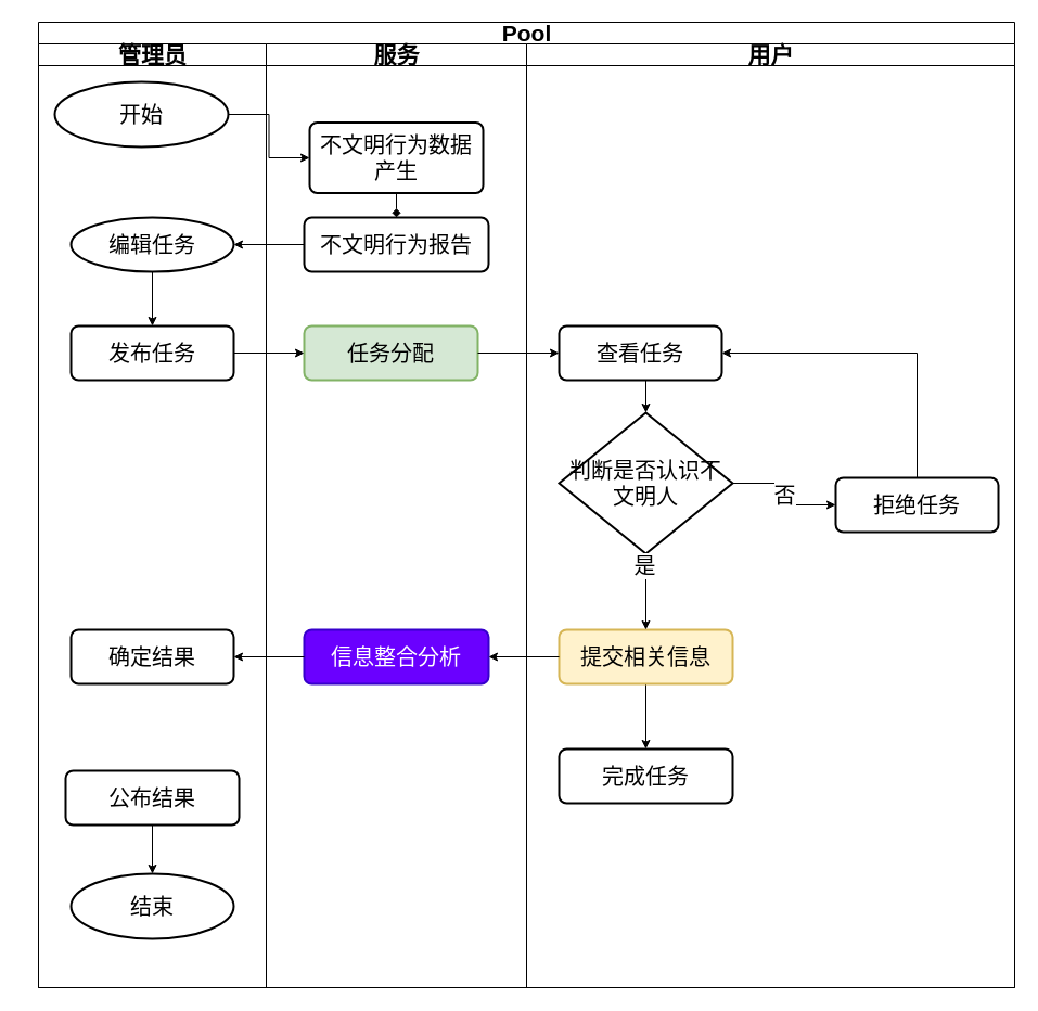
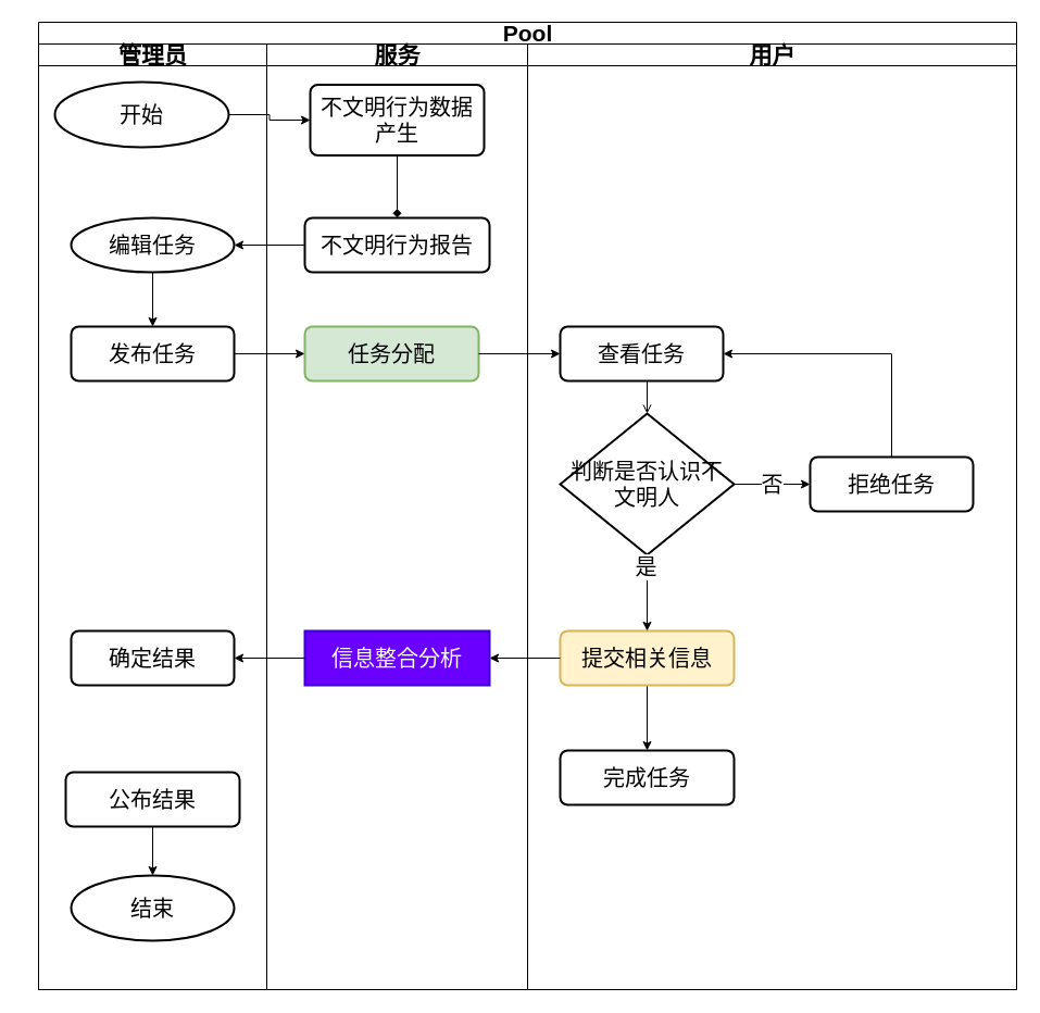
  <mxCell id="0" />
  <mxCell id="1" parent="0" />
  <mxCell id="2" style="edgeStyle=orthogonalEdgeStyle;rounded=0;orthogonalLoop=1;jettySize=auto;html=1;endArrow=classic;endFill=1;" edge="1" parent="1"><mxGeometry relative="1" as="geometry"><Array as="points"><mxPoint x="20" y="485" /><mxPoint x="20" y="705" /></Array><mxPoint x="590" y="530" as="targetPoint" /></mxGeometry></mxCell>
  <mxCell id="3" value="Pool" style="swimlane;childLayout=stackLayout;resizeParent=1;resizeParentMax=0;startSize=20;html=1;fontSize=21;" vertex="1" parent="1"><mxGeometry x="35" y="20" width="900" height="890" as="geometry" /></mxCell>
  <mxCell id="4" value="管理员" style="swimlane;startSize=20;html=1;fontSize=21;" vertex="1" parent="3"><mxGeometry y="20" width="210" height="870" as="geometry" /></mxCell>
  <mxCell id="5" value="开始" style="strokeWidth=2;html=1;shape=mxgraph.flowchart.start_1;whiteSpace=wrap;fontSize=20;" vertex="1" parent="4"><mxGeometry x="15" y="35" width="160" height="60" as="geometry" /></mxCell>
  <mxCell id="6" style="edgeStyle=orthogonalEdgeStyle;rounded=0;orthogonalLoop=1;jettySize=auto;html=1;exitX=0.5;exitY=1;exitDx=0;exitDy=0;entryX=0.5;entryY=0;entryDx=0;entryDy=0;" edge="1" parent="4" source="7" target="8"><mxGeometry relative="1" as="geometry" /></mxCell>
  <mxCell id="7" value="编辑任务" style="ellipse;whiteSpace=wrap;html=1;absoluteArcSize=1;arcSize=14;strokeWidth=2;fontSize=20;" vertex="1" parent="4"><mxGeometry x="30" y="160" width="150" height="50" as="geometry" /></mxCell>
  <mxCell id="8" value="发布任务" style="rounded=1;whiteSpace=wrap;html=1;absoluteArcSize=1;arcSize=14;strokeWidth=2;fontSize=20;" vertex="1" parent="4"><mxGeometry x="30" y="260" width="150" height="50" as="geometry" /></mxCell>
  <mxCell id="9" value="确定结果" style="rounded=1;whiteSpace=wrap;html=1;absoluteArcSize=1;arcSize=14;strokeWidth=2;fontSize=20;" vertex="1" parent="4"><mxGeometry x="30" y="540" width="150" height="50" as="geometry" /></mxCell>
  <mxCell id="10" value="公布结果" style="rounded=1;whiteSpace=wrap;html=1;absoluteArcSize=1;arcSize=14;strokeWidth=2;fontSize=20;" vertex="1" parent="4"><mxGeometry x="25" y="670" width="160" height="50" as="geometry" /></mxCell>
  <mxCell id="11" value="结束" style="strokeWidth=2;html=1;shape=mxgraph.flowchart.start_1;whiteSpace=wrap;fontSize=20;" vertex="1" parent="4"><mxGeometry x="30" y="765" width="150" height="60" as="geometry" /></mxCell>
  <mxCell id="12" style="edgeStyle=orthogonalEdgeStyle;rounded=0;orthogonalLoop=1;jettySize=auto;html=1;exitX=0.5;exitY=1;exitDx=0;exitDy=0;entryX=0.5;entryY=0;entryDx=0;entryDy=0;entryPerimeter=0;" edge="1" parent="4" source="10" target="11"><mxGeometry relative="1" as="geometry" /></mxCell>
  <mxCell id="13" value="服务" style="swimlane;startSize=20;html=1;fontSize=21;" vertex="1" parent="3"><mxGeometry x="210" y="20" width="240" height="870" as="geometry" /></mxCell>
  <mxCell id="14" style="edgeStyle=orthogonalEdgeStyle;rounded=0;orthogonalLoop=1;jettySize=auto;html=1;exitX=0.5;exitY=1;exitDx=0;exitDy=0;entryX=0.5;entryY=0;entryDx=0;entryDy=0;fontSize=20;endArrow=diamond;" edge="1" parent="13" source="15" target="16"><mxGeometry relative="1" as="geometry" /></mxCell>
- <mxCell id="15" value="不文明行为数据产生" style="rounded=1;whiteSpace=wrap;html=1;absoluteArcSize=1;arcSize=14;strokeWidth=2;fontSize=20;" vertex="1" parent="13"><mxGeometry x="40" y="72.5" width="160" height="65" as="geometry" /></mxCell>
+ <mxCell id="15" value="不文明行为数据产生" style="rounded=1;whiteSpace=wrap;html=1;absoluteArcSize=1;arcSize=14;strokeWidth=2;fontSize=20;" vertex="1" parent="13"><mxGeometry x="40" y="37.5" width="160" height="65" as="geometry" /></mxCell>
  <mxCell id="16" value="不文明行为报告" style="rounded=1;whiteSpace=wrap;html=1;absoluteArcSize=1;arcSize=14;strokeWidth=2;fontSize=20;" vertex="1" parent="13"><mxGeometry x="35" y="160" width="170" height="50" as="geometry" /></mxCell>
  <mxCell id="17" value="任务分配" style="rounded=1;whiteSpace=wrap;html=1;absoluteArcSize=1;arcSize=14;strokeWidth=2;fontSize=20;fillColor=#d5e8d4;strokeColor=#82b366;" vertex="1" parent="13"><mxGeometry x="35" y="260" width="160" height="50" as="geometry" /></mxCell>
- <mxCell id="18" value="信息整合分析" style="rounded=1;whiteSpace=wrap;html=1;absoluteArcSize=1;arcSize=14;strokeWidth=2;fontSize=20;fillColor=#6a00ff;fontColor=#ffffff;strokeColor=#3700CC;" vertex="1" parent="13"><mxGeometry x="35" y="540" width="170" height="50" as="geometry" /></mxCell>
+ <mxCell id="18" value="信息整合分析" style="whiteSpace=wrap;html=1;absoluteArcSize=1;arcSize=14;strokeWidth=2;fontSize=20;fillColor=#6a00ff;fontColor=#ffffff;strokeColor=#3700CC;rounded=0;" vertex="1" parent="13"><mxGeometry x="35" y="540" width="170" height="50" as="geometry" /></mxCell>
  <mxCell id="19" style="edgeStyle=orthogonalEdgeStyle;rounded=0;orthogonalLoop=1;jettySize=auto;html=1;exitX=1;exitY=0.5;exitDx=0;exitDy=0;exitPerimeter=0;entryX=0;entryY=0.5;entryDx=0;entryDy=0;fontSize=20;" edge="1" parent="3" source="5" target="15"><mxGeometry relative="1" as="geometry" /></mxCell>
  <mxCell id="20" value="用户" style="swimlane;startSize=20;html=1;fontSize=21;" vertex="1" parent="3"><mxGeometry x="450" y="20" width="450" height="870" as="geometry" /></mxCell>
  <mxCell id="21" value="查看任务" style="rounded=1;whiteSpace=wrap;html=1;absoluteArcSize=1;arcSize=14;strokeWidth=2;fontSize=20;" vertex="1" parent="20"><mxGeometry x="30" y="260" width="150" height="50" as="geometry" /></mxCell>
  <mxCell id="22" value="判断是否认识不文明人" style="strokeWidth=2;html=1;shape=mxgraph.flowchart.decision;whiteSpace=wrap;fontSize=20;" vertex="1" parent="20"><mxGeometry x="30" y="340" width="160" height="130" as="geometry" /></mxCell>
  <mxCell id="23" style="edgeStyle=orthogonalEdgeStyle;rounded=0;orthogonalLoop=1;jettySize=auto;html=1;exitX=0.5;exitY=0;exitDx=0;exitDy=0;entryX=1;entryY=0.5;entryDx=0;entryDy=0;" edge="1" parent="20" source="24" target="21"><mxGeometry relative="1" as="geometry" /></mxCell>
- <mxCell id="24" value="拒绝任务" style="rounded=1;whiteSpace=wrap;html=1;absoluteArcSize=1;arcSize=14;strokeWidth=2;fontSize=20;" vertex="1" parent="20"><mxGeometry x="285" y="400" width="150" height="50" as="geometry" /></mxCell>
+ <mxCell id="24" value="拒绝任务" style="rounded=1;whiteSpace=wrap;html=1;absoluteArcSize=1;arcSize=14;strokeWidth=2;fontSize=20;" vertex="1" parent="20"><mxGeometry x="260" y="380" width="150" height="50" as="geometry" /></mxCell>
  <mxCell id="25" value="否" style="edgeStyle=orthogonalEdgeStyle;rounded=0;orthogonalLoop=1;jettySize=auto;html=1;exitX=1;exitY=0.5;exitDx=0;exitDy=0;exitPerimeter=0;entryX=0;entryY=0.5;entryDx=0;entryDy=0;fontSize=20;" edge="1" parent="20" source="22" target="24"><mxGeometry relative="1" as="geometry" /></mxCell>
- <mxCell id="26" style="edgeStyle=orthogonalEdgeStyle;rounded=0;orthogonalLoop=1;jettySize=auto;html=1;exitX=0.5;exitY=1;exitDx=0;exitDy=0;entryX=0.5;entryY=0;entryDx=0;entryDy=0;entryPerimeter=0;fontSize=20;" edge="1" parent="20" source="21" target="22"><mxGeometry relative="1" as="geometry" /></mxCell>
+ <mxCell id="26" style="edgeStyle=orthogonalEdgeStyle;rounded=0;orthogonalLoop=1;jettySize=auto;html=1;exitX=0.5;exitY=1;exitDx=0;exitDy=0;entryX=0.5;entryY=0;entryDx=0;entryDy=0;entryPerimeter=0;fontSize=20;endArrow=open;" edge="1" parent="20" source="21" target="22"><mxGeometry relative="1" as="geometry" /></mxCell>
  <mxCell id="27" style="edgeStyle=orthogonalEdgeStyle;rounded=0;orthogonalLoop=1;jettySize=auto;html=1;exitX=0.5;exitY=1;exitDx=0;exitDy=0;entryX=0.5;entryY=0;entryDx=0;entryDy=0;" edge="1" parent="20" source="28" target="31"><mxGeometry relative="1" as="geometry" /></mxCell>
  <mxCell id="28" value="提交相关信息" style="rounded=1;whiteSpace=wrap;html=1;absoluteArcSize=1;arcSize=14;strokeWidth=2;fontSize=20;fillColor=#fff2cc;strokeColor=#d6b656;" vertex="1" parent="20"><mxGeometry x="30" y="540" width="160" height="50" as="geometry" /></mxCell>
  <mxCell id="29" style="edgeStyle=orthogonalEdgeStyle;rounded=0;orthogonalLoop=1;jettySize=auto;html=1;exitX=0.5;exitY=1;exitDx=0;exitDy=0;exitPerimeter=0;fontSize=20;" edge="1" parent="20" source="22" target="28"><mxGeometry relative="1" as="geometry" /></mxCell>
  <mxCell id="30" value="是" style="edgeLabel;html=1;align=center;verticalAlign=middle;resizable=0;points=[];fontSize=20;" vertex="1" connectable="0" parent="29"><mxGeometry x="-0.708" y="-2" relative="1" as="geometry"><mxPoint as="offset" /></mxGeometry></mxCell>
  <mxCell id="31" value="完成任务" style="rounded=1;whiteSpace=wrap;html=1;absoluteArcSize=1;arcSize=14;strokeWidth=2;fontSize=20;" vertex="1" parent="20"><mxGeometry x="30" y="650" width="160" height="50" as="geometry" /></mxCell>
  <mxCell id="32" style="edgeStyle=orthogonalEdgeStyle;rounded=0;orthogonalLoop=1;jettySize=auto;html=1;exitX=0;exitY=0.5;exitDx=0;exitDy=0;entryX=1;entryY=0.5;entryDx=0;entryDy=0;fontSize=20;" edge="1" parent="3" source="16" target="7"><mxGeometry relative="1" as="geometry" /></mxCell>
  <mxCell id="33" style="edgeStyle=orthogonalEdgeStyle;rounded=0;orthogonalLoop=1;jettySize=auto;html=1;entryX=1;entryY=0.5;entryDx=0;entryDy=0;" edge="1" parent="3" source="28" target="18"><mxGeometry relative="1" as="geometry" /></mxCell>
  <mxCell id="34" style="edgeStyle=orthogonalEdgeStyle;rounded=0;orthogonalLoop=1;jettySize=auto;html=1;entryX=1;entryY=0.5;entryDx=0;entryDy=0;" edge="1" parent="3" source="18" target="9"><mxGeometry relative="1" as="geometry" /></mxCell>
  <mxCell id="35" style="edgeStyle=orthogonalEdgeStyle;rounded=0;orthogonalLoop=1;jettySize=auto;html=1;exitX=1;exitY=0.5;exitDx=0;exitDy=0;entryX=0;entryY=0.5;entryDx=0;entryDy=0;" edge="1" parent="3" source="8" target="17"><mxGeometry relative="1" as="geometry" /></mxCell>
  <mxCell id="36" style="edgeStyle=orthogonalEdgeStyle;rounded=0;orthogonalLoop=1;jettySize=auto;html=1;exitX=1;exitY=0.5;exitDx=0;exitDy=0;entryX=0;entryY=0.5;entryDx=0;entryDy=0;" edge="1" parent="3" source="17" target="21"><mxGeometry relative="1" as="geometry" /></mxCell>
